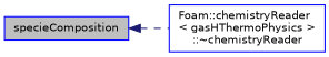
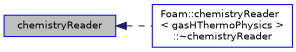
  digraph {
    rankdir=LR
    node [color=blue fontname=Helvetica fontsize=10 shape=record]
-   n1 [fillcolor=grey75 fontcolor=black height=0.2 label=specieComposition style=filled width=0.4]
+   n1 [fillcolor=grey75 fontcolor=black height=0.2 label=chemistryReader style=filled width=0.4]
    n2 [height=0.2 label="Foam::chemistryReader\l\< gasHThermoPhysics \>\l::~chemistryReader" width=0.4]
    n1 -> n2 [color=midnightblue dir=back fontname=Helvetica fontsize=10 labelfontname=Helvetica labelfontsize=10 style=dashed]
  }
